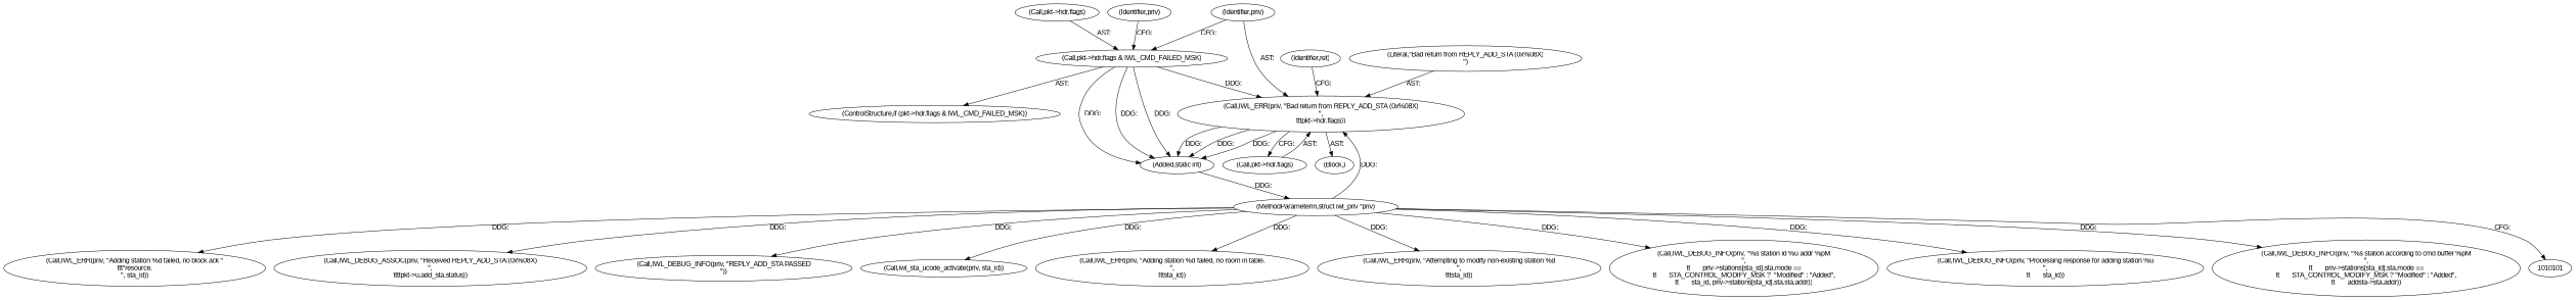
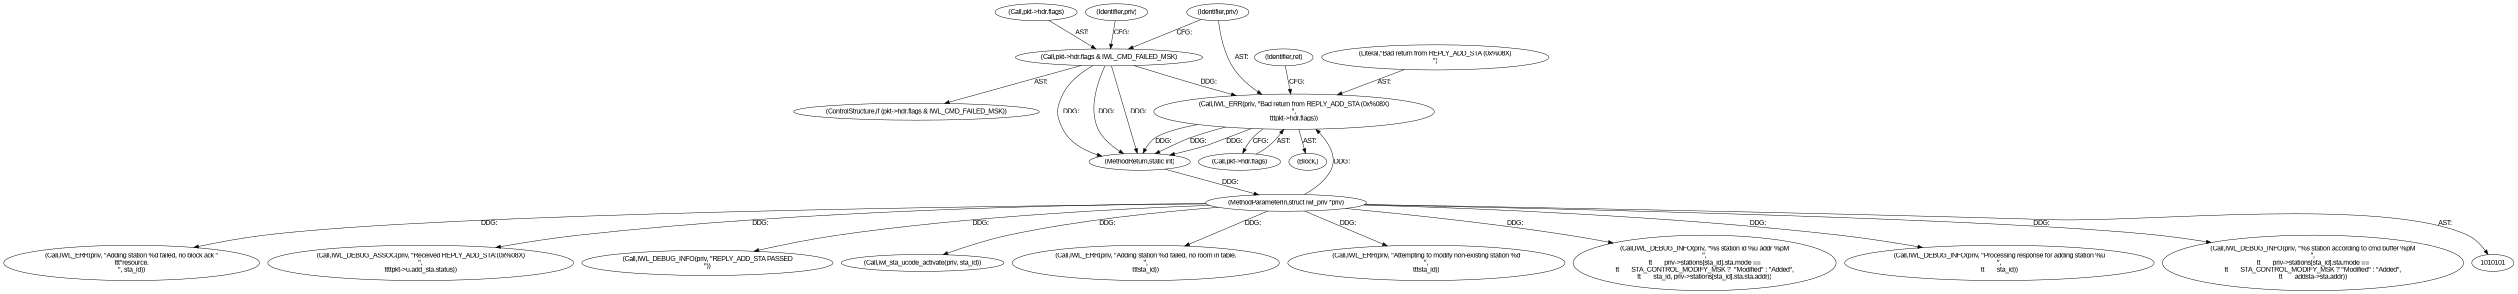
  digraph {
    fontname="Liberation Sans"
    node [fontname="Liberation Sans"]
    edge [fontname="Liberation Sans"]
    n1 [label="(Call,IWL_ERR(priv, \"Bad return from REPLY_ADD_STA (0x%08X)\n\",\n\t\t\tpkt->hdr.flags))"]
-   n2 [label="(Added,static int)"]
+   n2 [label="(MethodReturn,static int)"]
    n3 [label="(Call,pkt->hdr.flags)"]
    n4 [label="(Block,)"]
    n5 [label="(MethodParameterIn,struct iwl_priv *priv)"]
    n6 [label="(Call,IWL_ERR(priv, \"Adding station %d failed, no block ack \"\n\t\t\t\"resource.\n\", sta_id))"]
    n7 [label="(Call,IWL_DEBUG_ASSOC(priv, \"Received REPLY_ADD_STA:(0x%08X)\n\",\n\t\t\t\tpkt->u.add_sta.status))"]
    n8 [label="(Call,IWL_DEBUG_INFO(priv, \"REPLY_ADD_STA PASSED\n\"))"]
    n9 [label="(Call,iwl_sta_ucode_activate(priv, sta_id))"]
    n10 [label="(Call,IWL_ERR(priv, \"Adding station %d failed, no room in table.\n\",\n\t\t\tsta_id))"]
    n11 [label="(Call,IWL_ERR(priv, \"Attempting to modify non-existing station %d\n\",\n\t\t\tsta_id))"]
    n12 [label="(Call,IWL_DEBUG_INFO(priv, \"%s station id %u addr %pM\n\",\n\t\t       priv->stations[sta_id].sta.mode ==\n\t\t       STA_CONTROL_MODIFY_MSK ?  \"Modified\" : \"Added\",\n\t\t       sta_id, priv->stations[sta_id].sta.sta.addr))"]
    n13 [label="(Call,IWL_DEBUG_INFO(priv, \"Processing response for adding station %u\n\",\n\t\t       sta_id))"]
    n14 [label="(Call,IWL_DEBUG_INFO(priv, \"%s station according to cmd buffer %pM\n\",\n\t\t       priv->stations[sta_id].sta.mode ==\n\t\t       STA_CONTROL_MODIFY_MSK ? \"Modified\" : \"Added\",\n\t\t       addsta->sta.addr))"]
    n15 [label=1010101]
    n16 [label="(Call,pkt->hdr.flags & IWL_CMD_FAILED_MSK)"]
    n17 [label="(ControlStructure,if (pkt->hdr.flags & IWL_CMD_FAILED_MSK))"]
    n18 [label="(Identifier,priv)"]
    n19 [label="(Identifier,ret)"]
    n20 [label="(Literal,\"Bad return from REPLY_ADD_STA (0x%08X)\n\")"]
    n21 [label="(Call,pkt->hdr.flags)"]
    n22 [label="(Identifier,priv)"]
    n1 -> n2 [label="DDG: "]
    n1 -> n2 [label="DDG: "]
    n1 -> n2 [label="DDG: "]
    n1 -> n3 [label="CFG: "]
    n1 -> n4 [label="AST: "]
    n2 -> n5 [label="DDG: "]
    n3 -> n1 [label="AST: "]
    n5 -> n1 [label="DDG: "]
    n5 -> n6 [label="DDG: "]
    n5 -> n7 [label="DDG: "]
    n5 -> n8 [label="DDG: "]
    n5 -> n9 [label="DDG: "]
    n5 -> n10 [label="DDG: "]
    n5 -> n11 [label="DDG: "]
    n5 -> n12 [label="DDG: "]
    n5 -> n13 [label="DDG: "]
    n5 -> n14 [label="DDG: "]
-   n5 -> n15 [label="CFG: "]
+   n5 -> n15 [label="AST: "]
    n16 -> n1 [label="DDG: "]
    n16 -> n2 [label="DDG: "]
    n16 -> n2 [label="DDG: "]
    n16 -> n2 [label="DDG: "]
    n16 -> n17 [label="AST: "]
    n18 -> n1 [label="AST: "]
    n18 -> n16 [label="CFG: "]
    n19 -> n1 [label="CFG: "]
    n20 -> n1 [label="AST: "]
    n21 -> n16 [label="AST: "]
    n22 -> n16 [label="CFG: "]
  }
